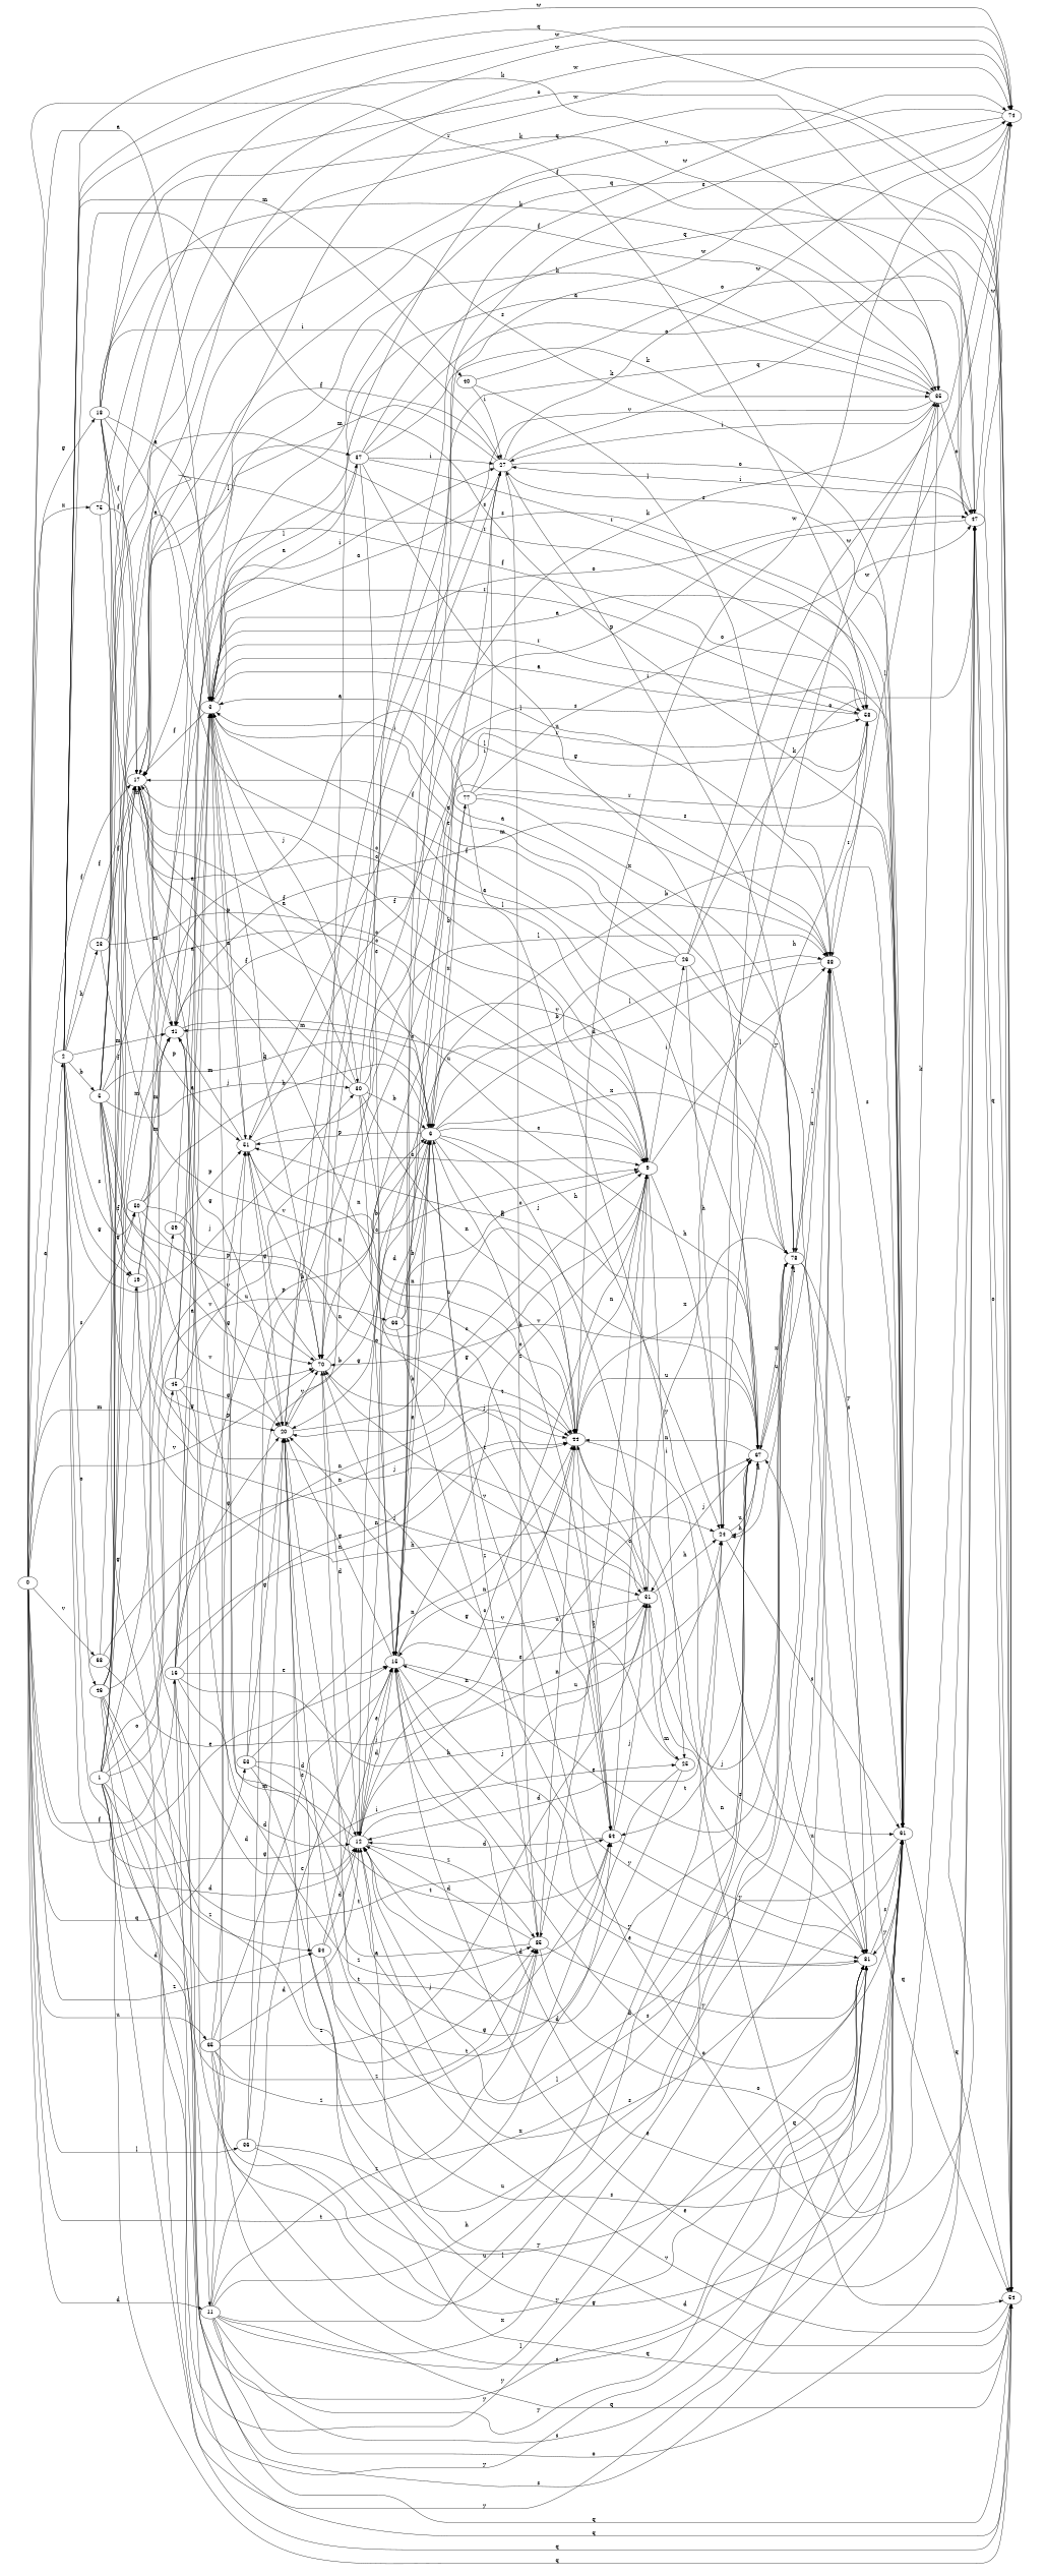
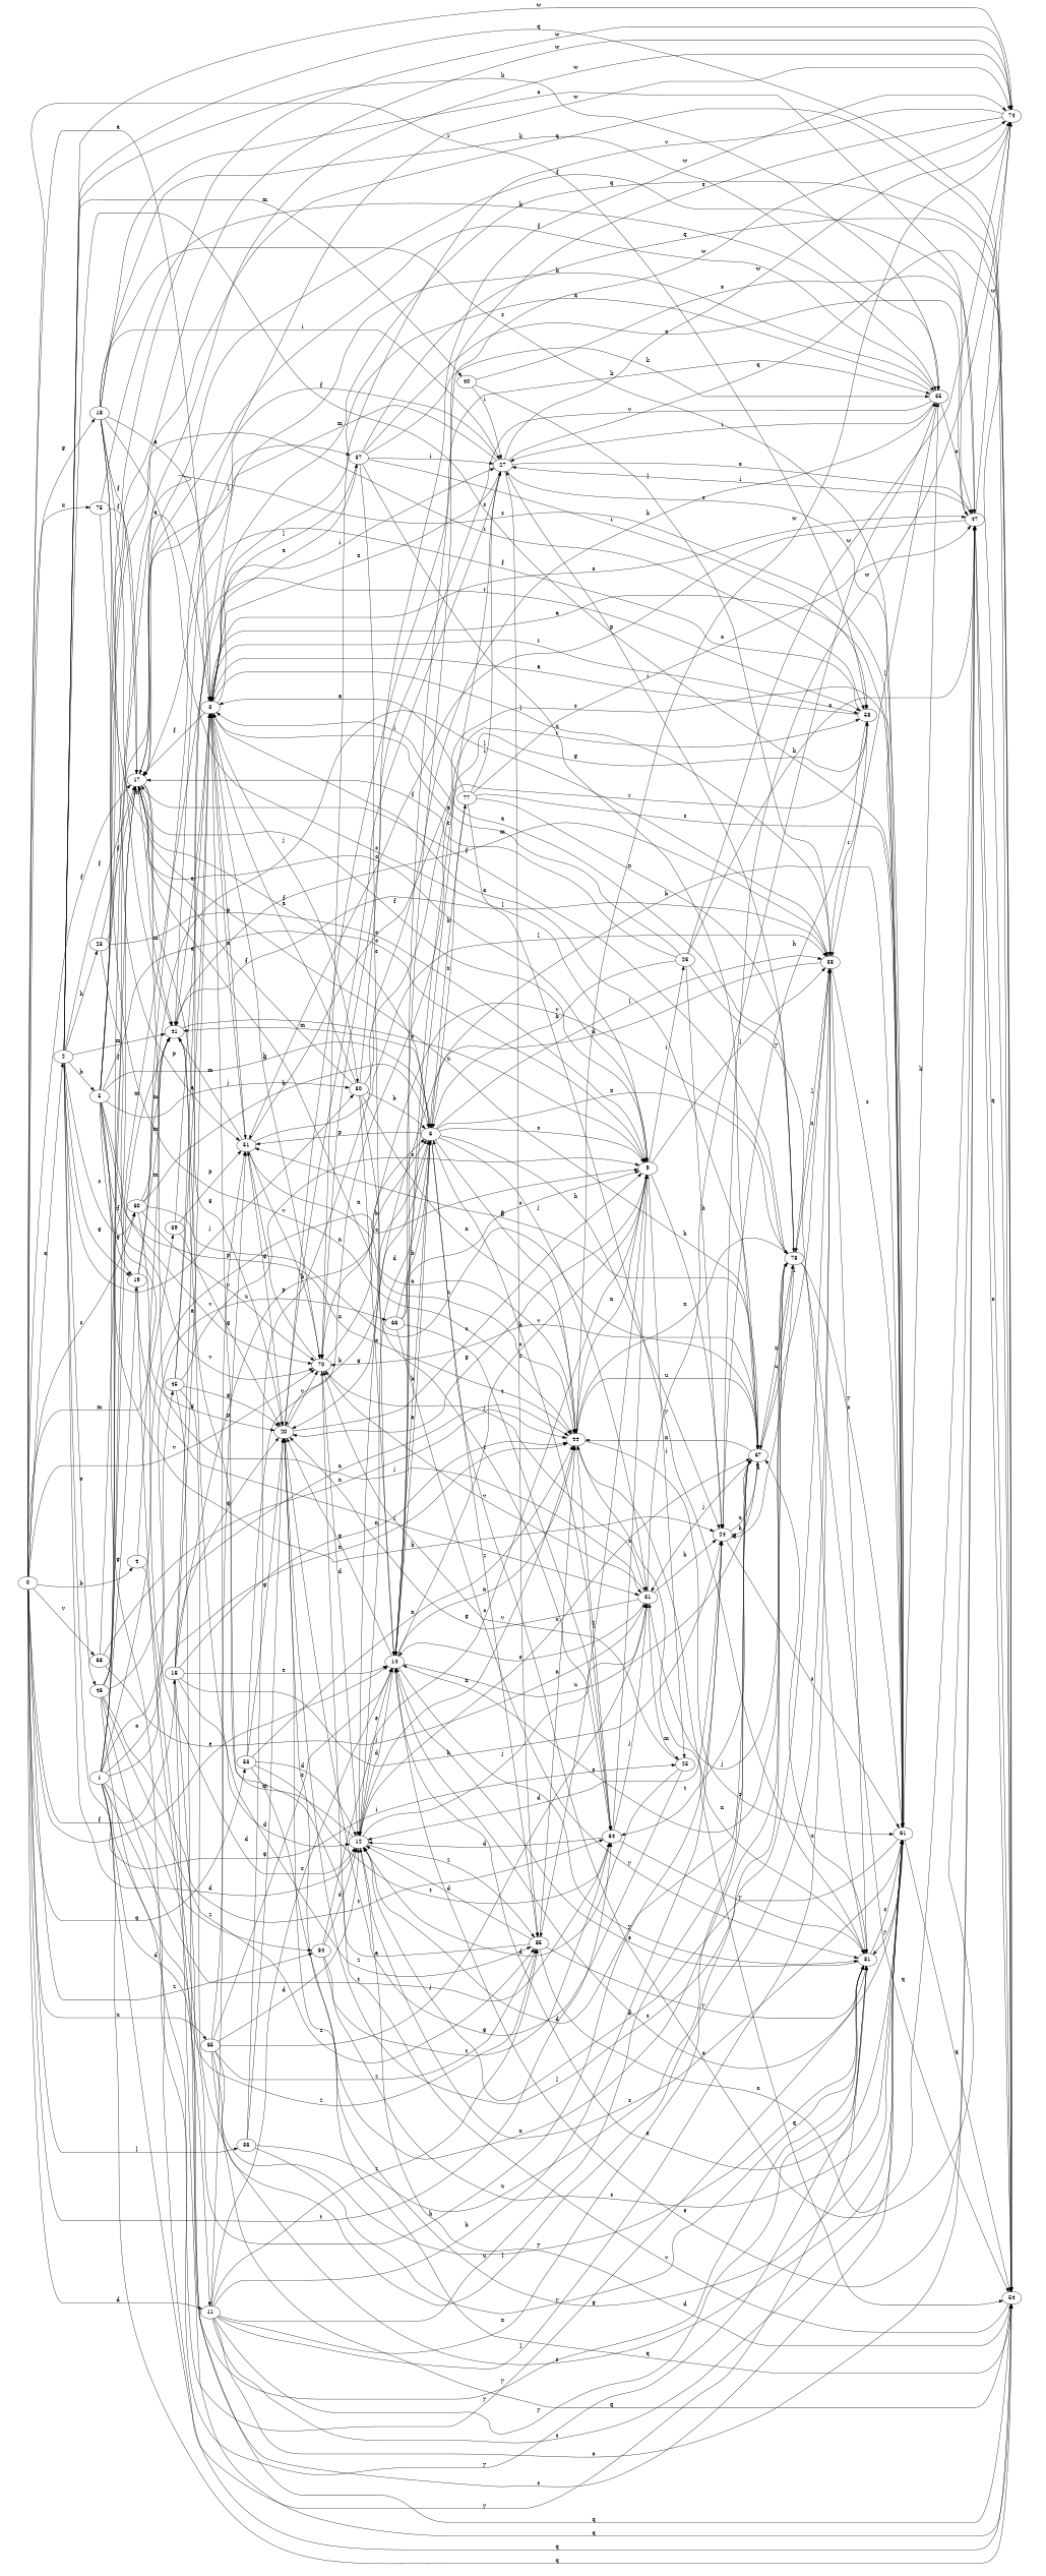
  strict digraph {
    rankdir=LR
    0
    2
    3
+   4
    11
-   15
+   15 [label=14]
    16
    17
    18
    36
    39
    53
    58
-   60 [label=50]
+   60
    64
    65
    68
    70
    75
    84
    19
    54
    5
    12
    23
    25
    30
    35
    40
    41
    46
    61
    74
    37
    38
    47
    51
    24
    81
    85
    67
    78
    9
    44
    6
    20
    31
    27
    1
    45
    66
    26
    77
    0 -> 2 [label=a]
    0 -> 3 [label=a]
+   0 -> 4 [label=b]
    0 -> 11 [label=d]
    0 -> 15 [label=e]
    0 -> 16 [label=f]
    0 -> 17 [label=f]
    0 -> 18 [label=g]
    0 -> 36 [label=l]
    0 -> 39 [label=m]
    0 -> 53 [label=q]
    0 -> 58 [label=r]
    0 -> 60 [label=s]
    0 -> 64 [label=t]
    0 -> 65 [label=u]
    0 -> 68 [label=v]
    0 -> 70 [label=v]
    0 -> 75 [label=x]
    0 -> 84 [label=z]
    2 -> 17 [label=f]
    2 -> 60 [label=s]
    2 -> 19 [label=g]
    2 -> 54 [label=q]
    2 -> 5 [label=b]
    2 -> 12 [label=d]
    2 -> 23 [label=h]
    2 -> 25 [label=i]
    2 -> 30 [label=j]
    2 -> 35 [label=k]
    2 -> 40 [label=m]
    2 -> 41 [label=m]
    2 -> 46 [label=o]
    2 -> 61 [label=s]
    2 -> 74 [label=w]
    3 -> 17 [label=f]
    3 -> 58 [label=r]
    3 -> 70 [label=v]
    3 -> 54 [label=q]
    3 -> 30 [label=j]
    3 -> 37 [label=l]
    3 -> 38 [label=l]
    3 -> 47 [label=o]
    3 -> 51 [label=p]
+   4 -> 41 [label=m]
+   4 -> 24 [label=h]
    11 -> 15 [label=e]
    11 -> 61 [label=s]
    11 -> 38 [label=l]
    11 -> 47 [label=o]
    11 -> 51 [label=p]
    11 -> 24 [label=h]
    11 -> 81 [label=y]
    11 -> 85 [label=z]
    11 -> 67 [label=u]
    11 -> 78 [label=x]
    15 -> 12 [label=d]
    15 -> 61 [label=s]
    15 -> 74 [label=w]
    15 -> 81 [label=y]
    15 -> 67 [label=u]
    15 -> 9 [label=c]
    15 -> 44 [label=n]
    15 -> 6 [label=b]
    15 -> 20 [label=g]
    16 -> 3 [label=a]
    16 -> 15 [label=e]
    16 -> 54 [label=q]
    16 -> 12 [label=d]
    16 -> 35 [label=k]
    16 -> 61 [label=s]
    16 -> 24 [label=h]
    16 -> 44 [label=n]
    16 -> 6 [label=b]
    16 -> 20 [label=g]
    17 -> 41 [label=m]
    17 -> 74 [label=w]
    17 -> 67 [label=u]
    17 -> 44 [label=n]
    17 -> 20 [label=g]
    17 -> 31 [label=j]
    18 -> 3 [label=a]
    18 -> 17 [label=f]
    18 -> 35 [label=k]
    18 -> 41 [label=m]
    18 -> 61 [label=s]
    18 -> 47 [label=o]
    18 -> 51 [label=p]
    18 -> 9 [label=c]
    18 -> 44 [label=n]
    18 -> 27 [label=i]
    36 -> 58 [label=r]
    36 -> 81 [label=y]
    36 -> 67 [label=u]
    36 -> 20 [label=g]
    39 -> 3 [label=a]
    39 -> 51 [label=p]
    39 -> 20 [label=g]
    53 -> 64 [label=t]
    53 -> 12 [label=d]
    53 -> 78 [label=x]
    53 -> 44 [label=n]
    53 -> 6 [label=b]
    53 -> 20 [label=g]
    58 -> 3 [label=a]
    58 -> 17 [label=f]
    58 -> 24 [label=h]
    58 -> 20 [label=g]
    60 -> 70 [label=v]
    60 -> 12 [label=d]
    60 -> 41 [label=m]
    60 -> 74 [label=w]
    60 -> 67 [label=u]
    60 -> 6 [label=b]
    64 -> 12 [label=d]
    64 -> 81 [label=y]
    64 -> 9 [label=c]
    64 -> 6 [label=b]
    64 -> 31 [label=j]
    65 -> 15 [label=e]
    65 -> 54 [label=q]
    65 -> 12 [label=d]
    65 -> 61 [label=s]
    65 -> 51 [label=p]
    65 -> 81 [label=y]
    65 -> 85 [label=z]
    65 -> 31 [label=j]
    68 -> 17 [label=f]
    68 -> 44 [label=n]
    68 -> 31 [label=j]
    70 -> 12 [label=d]
    70 -> 51 [label=p]
    70 -> 6 [label=b]
    70 -> 31 [label=j]
    75 -> 17 [label=f]
    75 -> 35 [label=k]
    75 -> 9 [label=c]
    84 -> 64 [label=t]
    84 -> 12 [label=d]
    84 -> 61 [label=s]
    84 -> 9 [label=c]
    19 -> 41 [label=m]
    19 -> 38 [label=l]
    19 -> 81 [label=y]
    19 -> 31 [label=j]
    54 -> 70 [label=v]
    54 -> 12 [label=d]
    54 -> 47 [label=o]
    5 -> 3 [label=a]
    5 -> 58 [label=r]
    5 -> 70 [label=v]
    5 -> 19 [label=g]
    5 -> 54 [label=q]
    5 -> 30 [label=j]
    5 -> 74 [label=w]
    5 -> 24 [label=h]
    5 -> 81 [label=y]
    5 -> 9 [label=c]
    5 -> 44 [label=n]
    5 -> 6 [label=b]
    5 -> 20 [label=g]
    12 -> 15 [label=e]
    12 -> 41 [label=m]
    12 -> 61 [label=s]
    12 -> 85 [label=z]
    12 -> 67 [label=u]
    12 -> 44 [label=n]
    12 -> 31 [label=j]
    23 -> 17 [label=f]
    23 -> 70 [label=v]
    23 -> 74 [label=w]
    23 -> 9 [label=c]
    25 -> 70 [label=v]
    25 -> 12 [label=d]
    25 -> 20 [label=g]
    30 -> 3 [label=a]
    30 -> 15 [label=o]
    30 -> 17 [label=f]
    30 -> 64 [label=t]
    30 -> 35 [label=k]
    30 -> 74 [label=w]
    30 -> 44 [label=n]
    30 -> 6 [label=b]
    35 -> 3 [label=a]
    35 -> 17 [label=f]
    35 -> 70 [label=v]
    35 -> 38 [label=l]
    35 -> 47 [label=o]
    35 -> 27 [label=i]
    40 -> 38 [label=l]
    40 -> 47 [label=o]
    40 -> 27 [label=i]
    41 -> 3 [label=a]
    41 -> 38 [label=l]
    41 -> 85 [label=z]
    41 -> 9 [label=c]
    46 -> 17 [label=f]
    46 -> 64 [label=t]
    46 -> 54 [label=q]
    46 -> 41 [label=m]
    46 -> 61 [label=s]
    46 -> 81 [label=y]
    46 -> 85 [label=z]
    46 -> 44 [label=n]
    61 -> 3 [label=a]
    61 -> 15 [label=e]
    61 -> 54 [label=q]
    61 -> 12 [label=d]
    61 -> 35 [label=k]
    61 -> 81 [label=y]
    61 -> 6 [label=b]
    61 -> 20 [label=g]
    74 -> 15 [label=e]
    74 -> 70 [label=v]
    37 -> 3 [label=a]
    37 -> 15 [label=e]
    37 -> 58 [label=r]
    37 -> 54 [label=q]
    37 -> 35 [label=k]
    37 -> 47 [label=o]
    37 -> 67 [label=u]
    37 -> 27 [label=i]
    38 -> 58 [label=r]
    38 -> 12 [label=d]
    38 -> 41 [label=m]
    38 -> 61 [label=s]
    38 -> 81 [label=y]
    38 -> 78 [label=x]
    47 -> 15 [label=e]
    47 -> 17 [label=f]
    47 -> 54 [label=q]
    47 -> 74 [label=w]
    47 -> 51 [label=p]
    47 -> 27 [label=i]
    51 -> 3 [label=a]
    51 -> 70 [label=v]
    51 -> 41 [label=m]
    51 -> 61 [label=s]
    51 -> 38 [label=l]
    51 -> 44 [label=n]
    51 -> 20 [label=g]
    24 -> 12 [label=d]
    24 -> 61 [label=s]
    24 -> 74 [label=w]
    24 -> 67 [label=u]
    81 -> 15 [label=e]
    81 -> 61 [label=s]
    81 -> 67 [label=u]
    81 -> 44 [label=n]
    85 -> 3 [label=a]
    85 -> 12 [label=d]
    85 -> 47 [label=o]
    85 -> 81 [label=y]
    85 -> 44 [label=n]
    67 -> 3 [label=a]
    67 -> 64 [label=t]
    67 -> 70 [label=v]
    67 -> 12 [label=d]
    67 -> 38 [label=l]
    67 -> 51 [label=p]
    67 -> 24 [label=h]
    67 -> 78 [label=x]
    67 -> 44 [label=n]
    67 -> 31 [label=j]
    78 -> 3 [label=a]
    78 -> 15 [label=e]
    78 -> 17 [label=f]
    78 -> 70 [label=v]
    78 -> 54 [label=q]
    78 -> 61 [label=s]
    78 -> 38 [label=l]
    78 -> 24 [label=h]
    78 -> 67 [label=u]
    78 -> 31 [label=j]
    78 -> 27 [label=i]
    9 -> 17 [label=f]
    9 -> 25 [label=i]
    9 -> 38 [label=l]
    9 -> 24 [label=h]
    9 -> 85 [label=z]
    9 -> 44 [label=n]
    9 -> 20 [label=g]
    9 -> 26 [label=i]
    44 -> 64 [label=t]
    44 -> 54 [label=q]
    44 -> 61 [label=s]
    44 -> 74 [label=w]
    44 -> 67 [label=u]
    44 -> 78 [label=x]
    6 -> 15 [label=e]
    6 -> 17 [label=f]
    6 -> 12 [label=d]
    6 -> 41 [label=m]
    6 -> 38 [label=l]
    6 -> 47 [label=o]
    6 -> 51 [label=p]
    6 -> 24 [label=h]
    6 -> 85 [label=z]
    6 -> 78 [label=x]
    6 -> 9 [label=c]
    6 -> 44 [label=n]
    6 -> 20 [label=g]
    6 -> 31 [label=j]
    6 -> 77 [label=x]
    20 -> 70 [label=v]
    20 -> 54 [label=q]
    20 -> 35 [label=k]
    20 -> 38 [label=l]
    20 -> 9 [label=c]
    20 -> 27 [label=i]
    31 -> 15 [label=e]
    31 -> 70 [label=v]
    31 -> 25 [label=m]
    31 -> 35 [label=k]
    31 -> 24 [label=h]
    31 -> 20 [label=g]
    27 -> 3 [label=a]
    27 -> 15 [label=e]
    27 -> 17 [label=f]
    27 -> 54 [label=q]
    27 -> 41 [label=m]
    27 -> 61 [label=s]
    27 -> 74 [label=w]
    27 -> 47 [label=o]
    27 -> 85 [label=z]
    1 -> 11 [label=d]
    1 -> 58 [label=r]
    1 -> 64 [label=t]
    1 -> 84 [label=z]
    1 -> 19 [label=g]
    1 -> 54 [label=q]
    1 -> 37 [label=l]
    1 -> 81 [label=y]
    1 -> 85 [label=z]
    1 -> 9 [label=c]
    1 -> 44 [label=n]
    1 -> 45 [label=o]
    1 -> 66 [label=u]
    45 -> 3 [label=a]
    45 -> 54 [label=q]
    45 -> 38 [label=l]
    45 -> 9 [label=c]
    45 -> 20 [label=g]
    45 -> 27 [label=i]
    66 -> 58 [label=r]
    66 -> 64 [label=t]
    66 -> 81 [label=y]
    66 -> 9 [label=c]
    66 -> 6 [label=b]
    26 -> 3 [label=a]
    26 -> 17 [label=f]
    26 -> 74 [label=w]
    26 -> 47 [label=o]
    26 -> 24 [label=h]
    26 -> 81 [label=y]
    26 -> 6 [label=b]
    77 -> 3 [label=a]
    77 -> 61 [label=s]
    77 -> 47 [label=o]
    77 -> 81 [label=y]
    77 -> 78 [label=x]
    77 -> 6 [label=b]
    77 -> 27 [label=i]
  }
